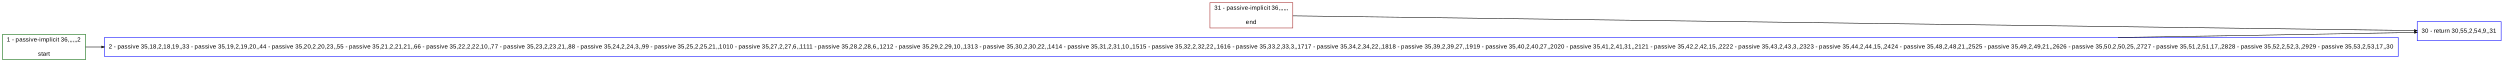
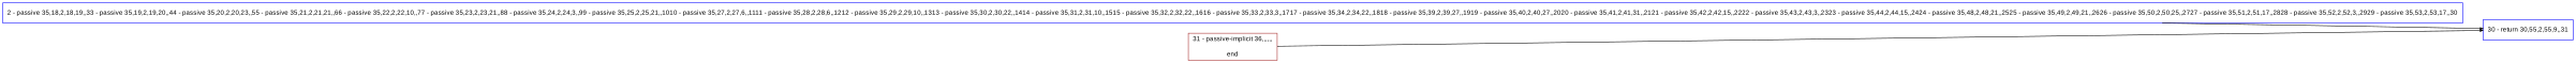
  digraph {
    bgcolor=white
    compound=true
    fillcolor="#FFFFCC"
    fontname=Arial
    fontsize=12
    pack=true
    packmode=clust
    rankdir=LR
    style="rounded,filled"
    node [color="#0000ff" compound=true fillcolor="#ffffff" fixedsize=false fontname=Arial fontsize=12 node_initialized=no shape=box style=filled]
    edge [arrowhead=normal arrowsize=0.5 arrowtail=none color="#000000" compound=true dir=forward fontcolor=black fontname=Arial fontsize=12]
    n1 [label="2 - passive 35,18,2,18,19,,33 - passive 35,19,2,19,20,,44 - passive 35,20,2,20,23,,55 - passive 35,21,2,21,21,,66 - passive 35,22,2,22,10,,77 - passive 35,23,2,23,21,,88 - passive 35,24,2,24,3,,99 - passive 35,25,2,25,21,,1010 - passive 35,27,2,27,6,,1111 - passive 35,28,2,28,6,,1212 - passive 35,29,2,29,10,,1313 - passive 35,30,2,30,22,,1414 - passive 35,31,2,31,10,,1515 - passive 35,32,2,32,22,,1616 - passive 35,33,2,33,3,,1717 - passive 35,34,2,34,22,,1818 - passive 35,39,2,39,27,,1919 - passive 35,40,2,40,27,,2020 - passive 35,41,2,41,31,,2121 - passive 35,42,2,42,15,,2222 - passive 35,43,2,43,3,,2323 - passive 35,44,2,44,15,,2424 - passive 35,48,2,48,21,,2525 - passive 35,49,2,49,21,,2626 - passive 35,50,2,50,25,,2727 - passive 35,51,2,51,17,,2828 - passive 35,52,2,52,3,,2929 - passive 35,53,2,53,17,,30"]
-   n2 [label="30 - return 30,55,2,54,9,,31"]
-   n3 [color="#006400" label="1 - passive-implicit 36,,,,,,2\n\nstart"]
+   n2 [label="30 - return 30,55,2,55,9,,31"]
    n4 [color="#a52a2a" label="31 - passive-implicit 36,,,,,,\n\nend"]
    n1 -> n2
-   n3 -> n1
    n4 -> n2
  }
